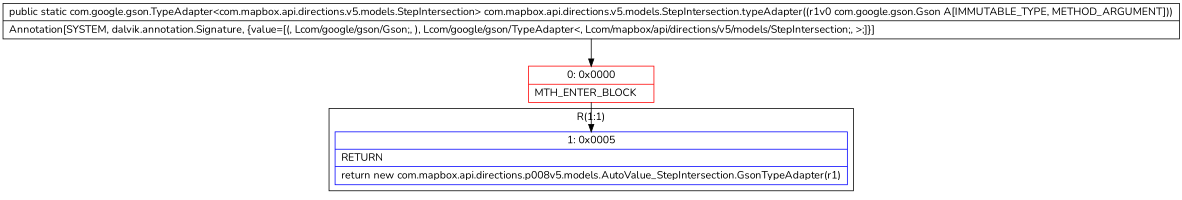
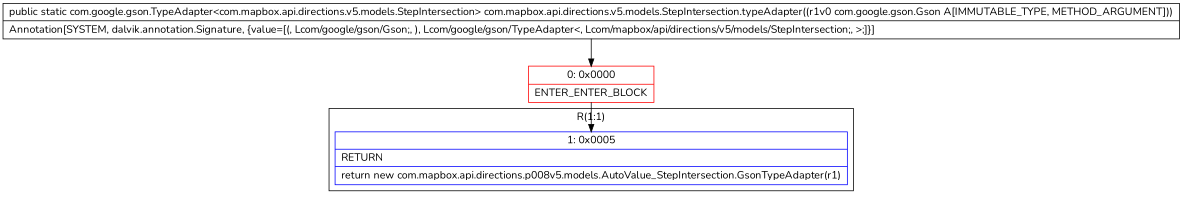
  digraph {
    fontname=Nunito
    node [shape=record fontname=Nunito]
    edge [fontname=Nunito]
    n1 [color=blue label="{1\:\ 0x0005|RETURN\l|return new com.mapbox.api.directions.p008v5.models.AutoValue_StepIntersection.GsonTypeAdapter(r1)\l}"]
-   n2 [color=red label="{0\:\ 0x0000|MTH_ENTER_BLOCK\l}"]
+   n2 [color=red label="{0\:\ 0x0000|ENTER_ENTER_BLOCK\l}"]
    n3 [label="{public static com.google.gson.TypeAdapter\<com.mapbox.api.directions.v5.models.StepIntersection\> com.mapbox.api.directions.v5.models.StepIntersection.typeAdapter((r1v0 com.google.gson.Gson A[IMMUTABLE_TYPE, METHOD_ARGUMENT]))  | Annotation[SYSTEM, dalvik.annotation.Signature, \{value=[(, Lcom\/google\/gson\/Gson;, ), Lcom\/google\/gson\/TypeAdapter\<, Lcom\/mapbox\/api\/directions\/v5\/models\/StepIntersection;, \>;]\}]\l}"]
    subgraph cluster_1 {
      label="R(1:1)"
      n1
    }
    n2 -> n1
    n3 -> n2
  }
